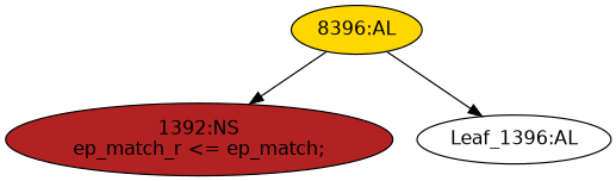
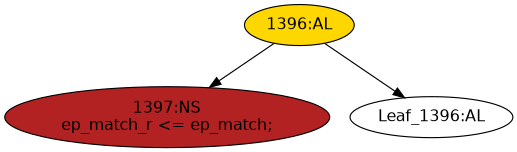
  strict digraph {
    fontname="DejaVu Sans"
    node [fontname="DejaVu Sans" style=filled]
    edge [cond="[]" fontname="DejaVu Sans" lineno=None]
-   n1 [ast="<pyverilog.vparser.ast.NonblockingSubstitution object at 0x7f0a38ecfad0>" fillcolor=firebrick label="1392:NS\nep_match_r <= ep_match;" statements="[<pyverilog.vparser.ast.NonblockingSubstitution object at 0x7f0a38ecfad0>]" typ=NonblockingSubstitution]
+   n1 [ast="<pyverilog.vparser.ast.NonblockingSubstitution object at 0x7f0a38ecfad0>" fillcolor=firebrick label="1397:NS\nep_match_r <= ep_match;" statements="[<pyverilog.vparser.ast.NonblockingSubstitution object at 0x7f0a38ecfad0>]" typ=NonblockingSubstitution]
    n2 [def_var="['ep_match_r']" label="Leaf_1396:AL" style=""]
-   n3 [ast="<pyverilog.vparser.ast.Always object at 0x7f0a38ecfb50>" clk_sens=True fillcolor=gold label="8396:AL" sens="['clk']" statements="[]" typ=Always use_var="['ep_match']"]
+   n3 [ast="<pyverilog.vparser.ast.Always object at 0x7f0a38ecfb50>" clk_sens=True fillcolor=gold label="1396:AL" sens="['clk']" statements="[]" typ=Always use_var="['ep_match']"]
    n3 -> n1
    n3 -> n2
  }
